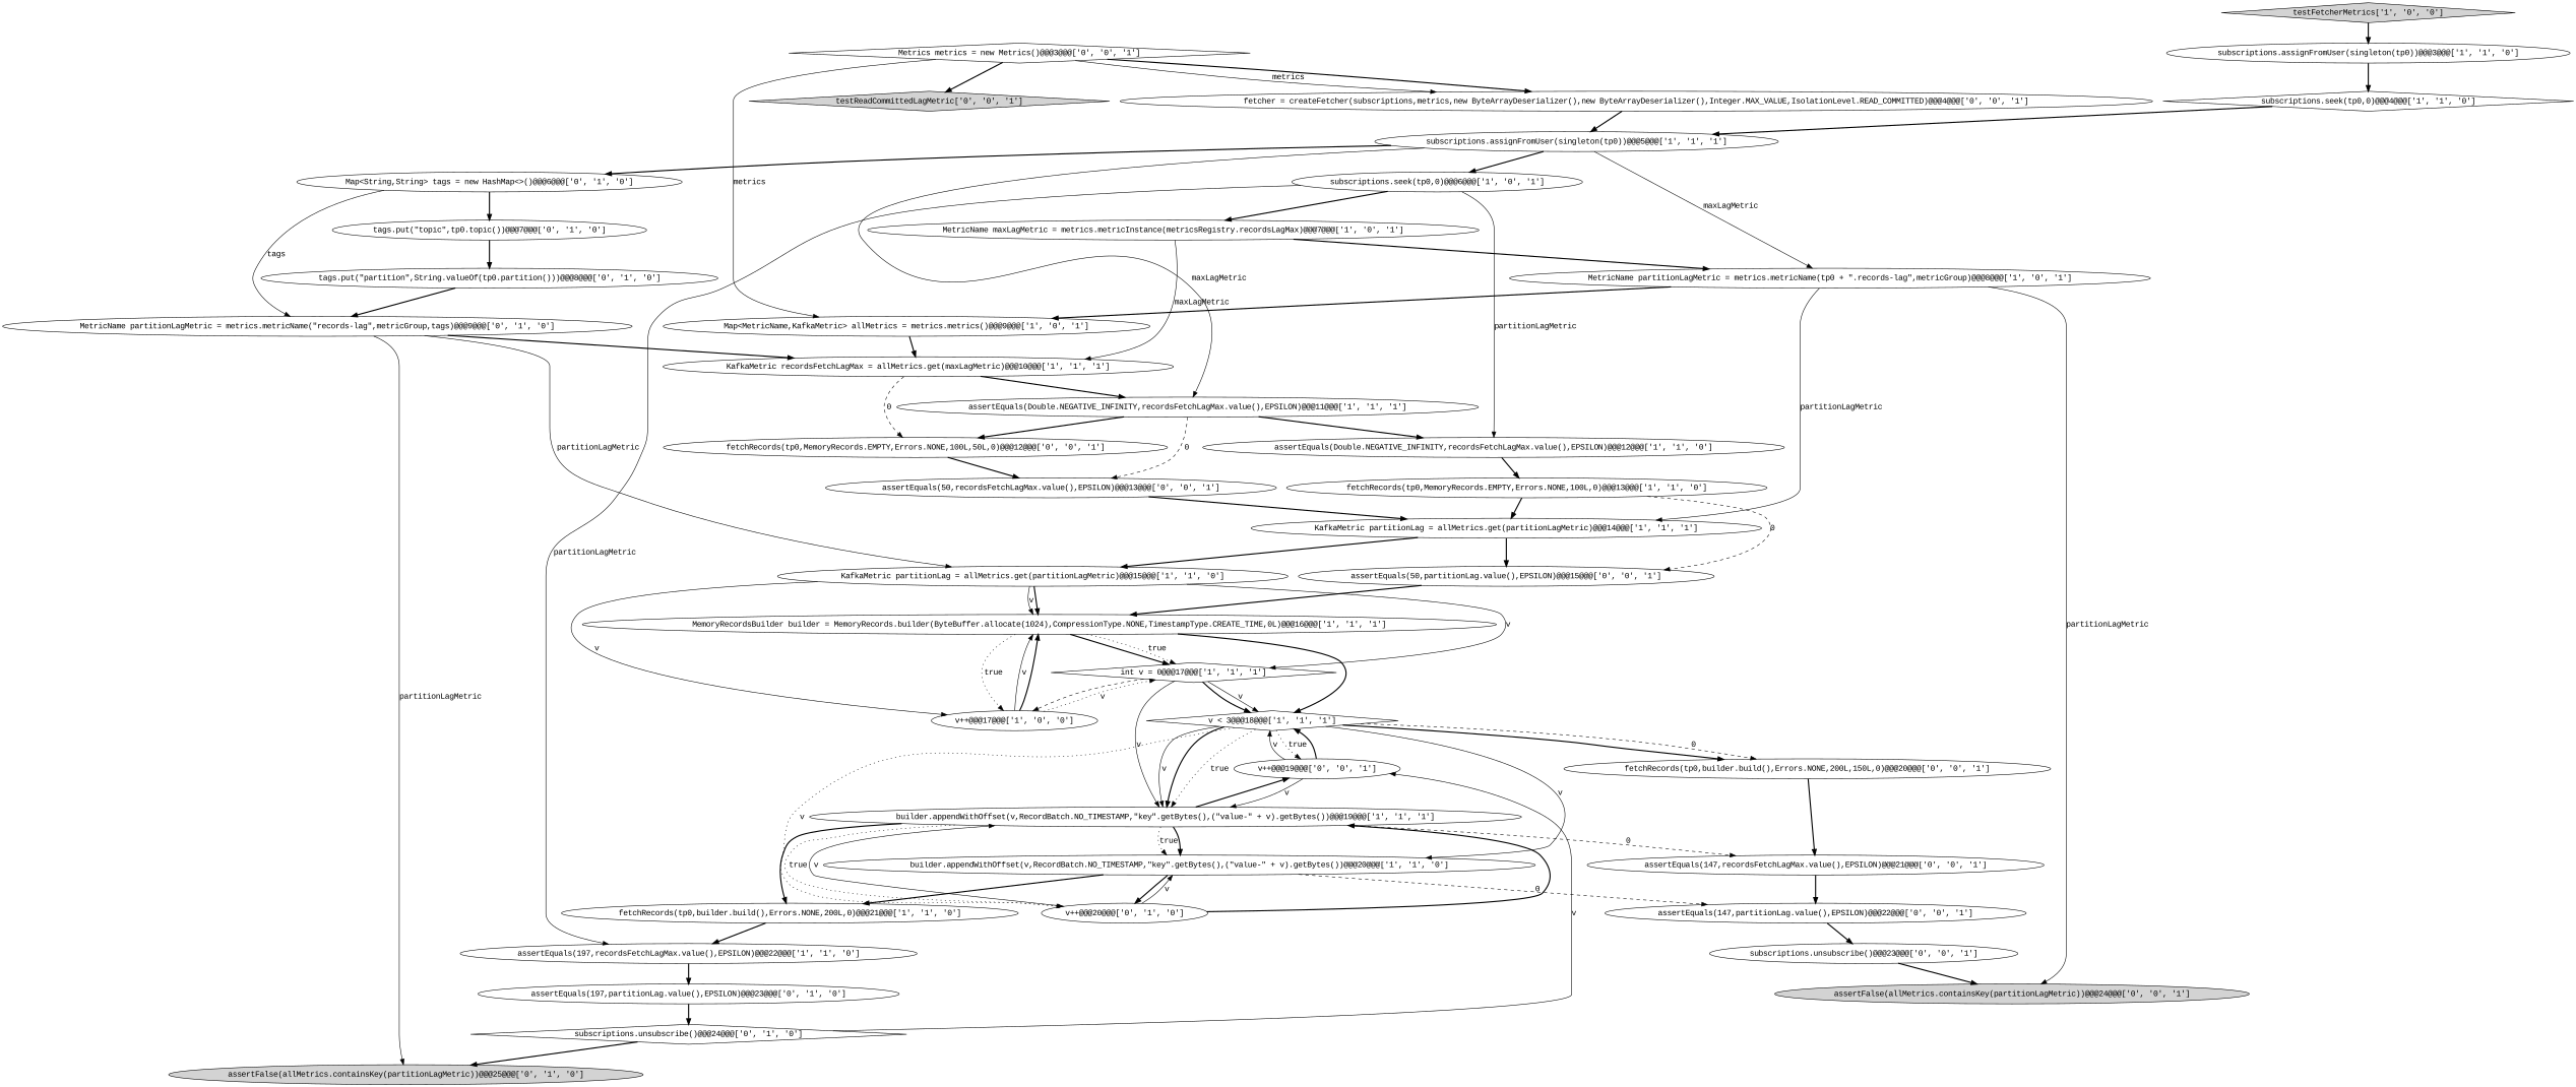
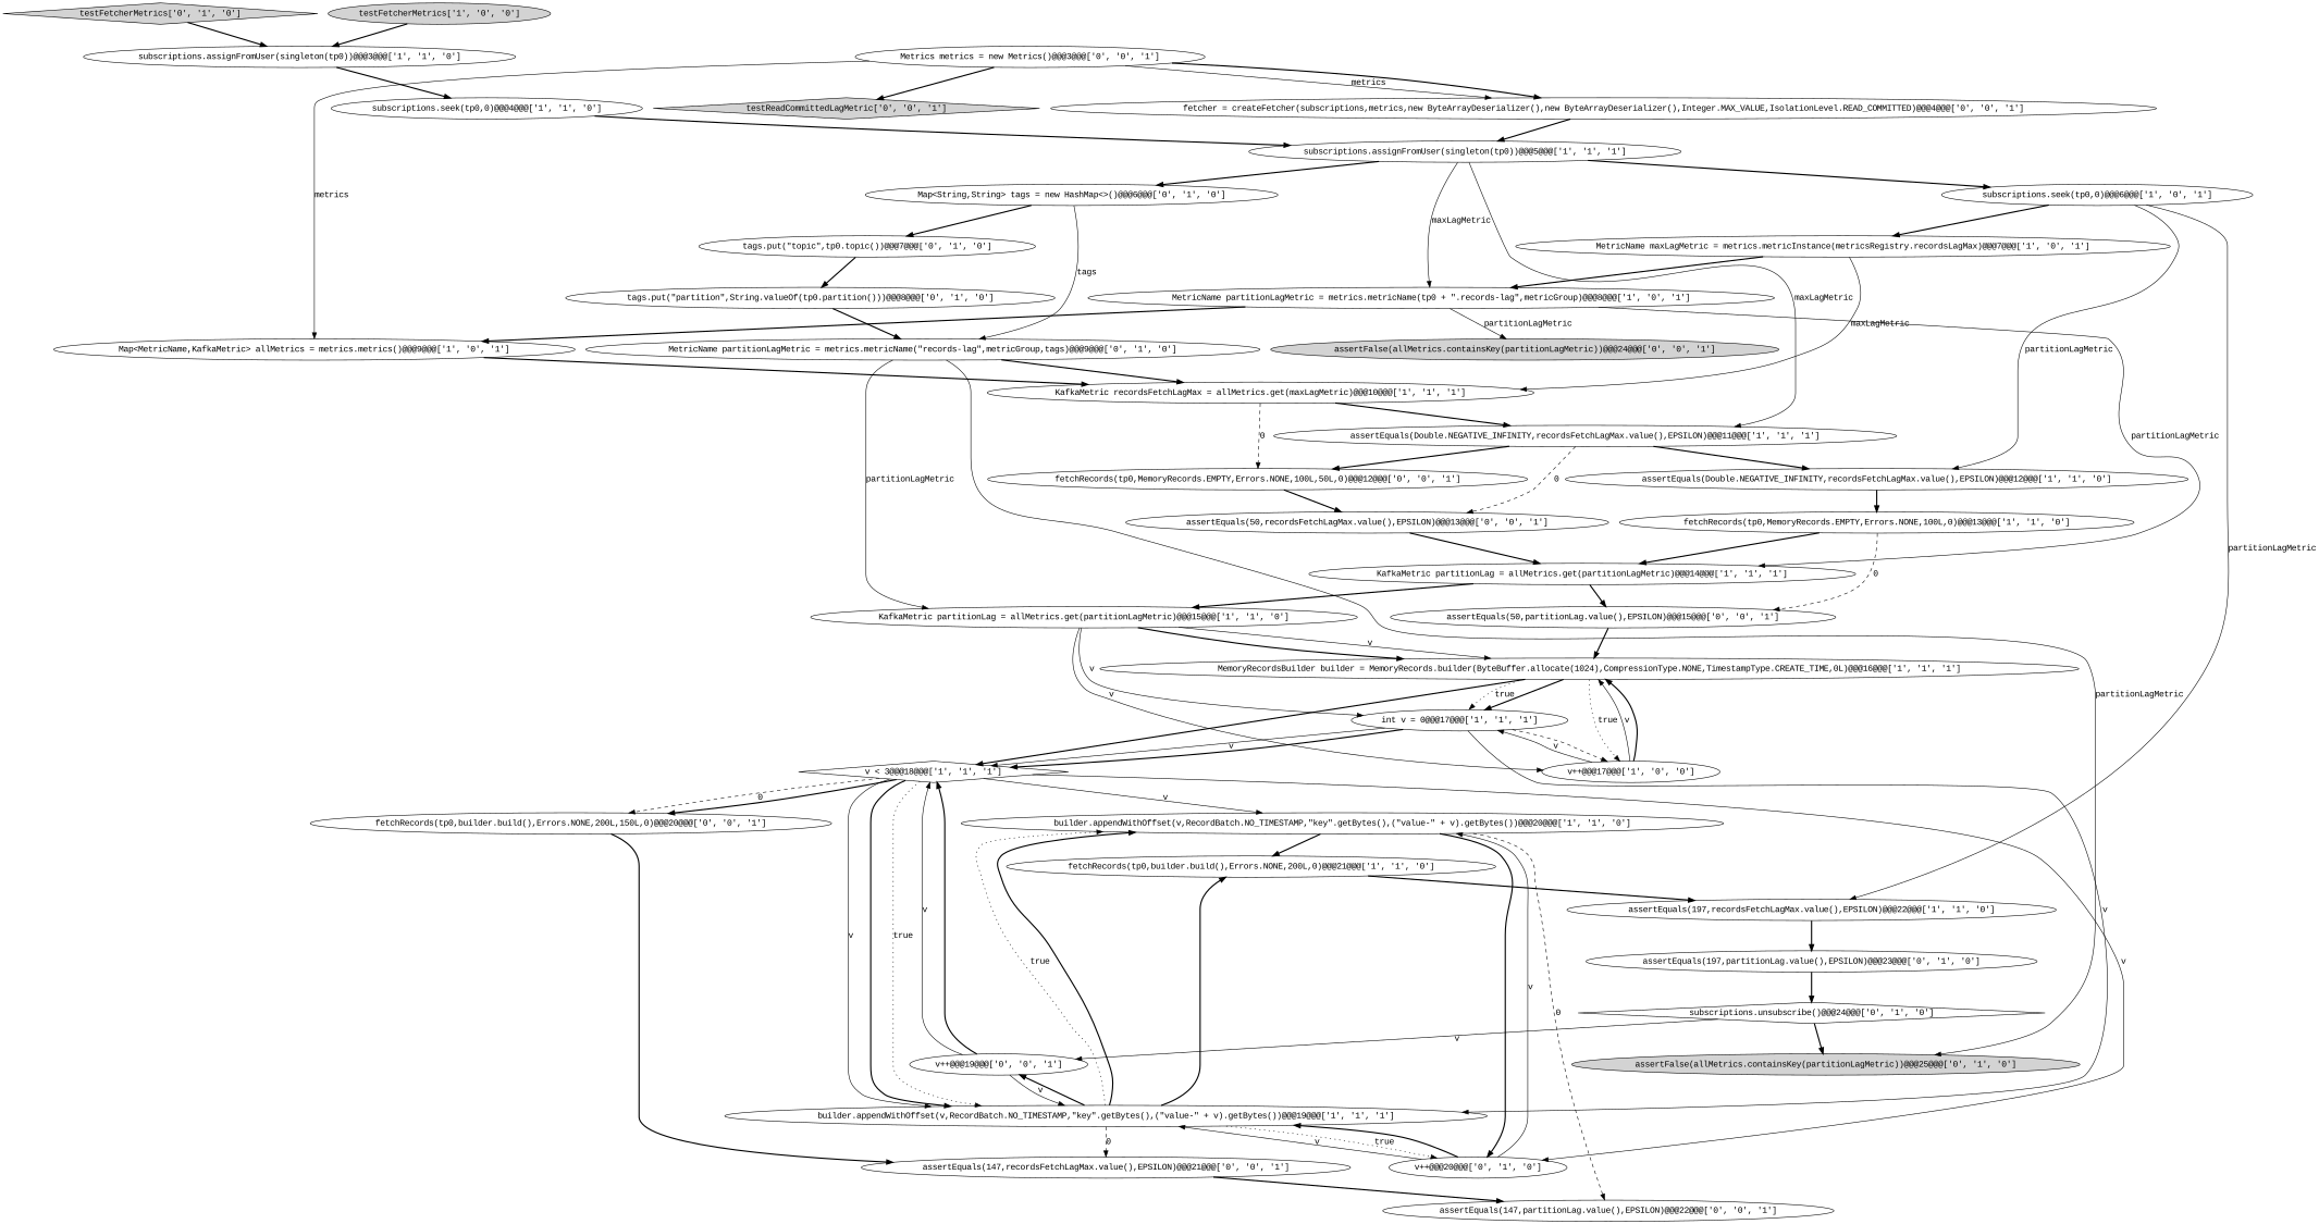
  digraph {
    fontname="Liberation Mono"
    node [fillcolor=white fontname="Liberation Mono" shape=ellipse style=filled]
    edge [fontname="Liberation Mono" style=bold]
    n1 [label="MetricName maxLagMetric = metrics.metricInstance(metricsRegistry.recordsLagMax)@@@7@@@['1', '0', '1']"]
    n2 [label="MetricName partitionLagMetric = metrics.metricName(tp0 + \".records-lag\",metricGroup)@@@8@@@['1', '0', '1']"]
    n3 [label="KafkaMetric recordsFetchLagMax = allMetrics.get(maxLagMetric)@@@10@@@['1', '1', '1']"]
    n4 [label="KafkaMetric partitionLag = allMetrics.get(partitionLagMetric)@@@14@@@['1', '1', '1']"]
    n5 [label="Map<MetricName,KafkaMetric> allMetrics = metrics.metrics()@@@9@@@['1', '0', '1']"]
    n6 [fillcolor=lightgray label="assertFalse(allMetrics.containsKey(partitionLagMetric))@@@24@@@['0', '0', '1']"]
    n7 [label="assertEquals(Double.NEGATIVE_INFINITY,recordsFetchLagMax.value(),EPSILON)@@@11@@@['1', '1', '1']"]
    n8 [label="fetchRecords(tp0,MemoryRecords.EMPTY,Errors.NONE,100L,50L,0)@@@12@@@['0', '0', '1']"]
    n9 [fillcolor=lightgray label="testReadCommittedLagMetric['0', '0', '1']" shape=diamond]
-   n10 [label="Metrics metrics = new Metrics()@@@3@@@['0', '0', '1']" shape=diamond]
+   n10 [label="Metrics metrics = new Metrics()@@@3@@@['0', '0', '1']"]
    n11 [label="fetcher = createFetcher(subscriptions,metrics,new ByteArrayDeserializer(),new ByteArrayDeserializer(),Integer.MAX_VALUE,IsolationLevel.READ_COMMITTED)@@@4@@@['0', '0', '1']"]
    n12 [label="assertEquals(147,partitionLag.value(),EPSILON)@@@22@@@['0', '0', '1']"]
-   n13 [label="subscriptions.unsubscribe()@@@23@@@['0', '0', '1']"]
    n14 [label="subscriptions.unsubscribe()@@@24@@@['0', '1', '0']" shape=diamond]
    n15 [fillcolor=lightgray label="assertFalse(allMetrics.containsKey(partitionLagMetric))@@@25@@@['0', '1', '0']"]
    n16 [label="v++@@@19@@@['0', '0', '1']"]
    n17 [label="builder.appendWithOffset(v,RecordBatch.NO_TIMESTAMP,\"key\".getBytes(),(\"value-\" + v).getBytes())@@@20@@@['1', '1', '0']"]
    n18 [label="fetchRecords(tp0,builder.build(),Errors.NONE,200L,0)@@@21@@@['1', '1', '0']"]
    n19 [label="v++@@@20@@@['0', '1', '0']"]
    n20 [label="assertEquals(197,recordsFetchLagMax.value(),EPSILON)@@@22@@@['1', '1', '0']"]
    n21 [label="builder.appendWithOffset(v,RecordBatch.NO_TIMESTAMP,\"key\".getBytes(),(\"value-\" + v).getBytes())@@@19@@@['1', '1', '1']"]
    n22 [label="assertEquals(197,partitionLag.value(),EPSILON)@@@23@@@['0', '1', '0']"]
    n23 [label="v < 3@@@18@@@['1', '1', '1']" shape=diamond]
    n24 [label="assertEquals(147,recordsFetchLagMax.value(),EPSILON)@@@21@@@['0', '0', '1']"]
    n25 [label="fetchRecords(tp0,builder.build(),Errors.NONE,200L,150L,0)@@@20@@@['0', '0', '1']"]
    n26 [label="tags.put(\"topic\",tp0.topic())@@@7@@@['0', '1', '0']"]
    n27 [label="tags.put(\"partition\",String.valueOf(tp0.partition()))@@@8@@@['0', '1', '0']"]
    n28 [label="MetricName partitionLagMetric = metrics.metricName(\"records-lag\",metricGroup,tags)@@@9@@@['0', '1', '0']"]
    n29 [label="assertEquals(50,recordsFetchLagMax.value(),EPSILON)@@@13@@@['0', '0', '1']"]
    n30 [label="assertEquals(50,partitionLag.value(),EPSILON)@@@15@@@['0', '0', '1']"]
    n31 [label="KafkaMetric partitionLag = allMetrics.get(partitionLagMetric)@@@15@@@['1', '1', '0']"]
    n32 [label="Map<String,String> tags = new HashMap<>()@@@6@@@['0', '1', '0']"]
    n33 [label="subscriptions.assignFromUser(singleton(tp0))@@@5@@@['1', '1', '1']"]
    n34 [label="subscriptions.seek(tp0,0)@@@6@@@['1', '0', '1']"]
    n35 [label="MemoryRecordsBuilder builder = MemoryRecords.builder(ByteBuffer.allocate(1024),CompressionType.NONE,TimestampType.CREATE_TIME,0L)@@@16@@@['1', '1', '1']"]
-   n36 [label="int v = 0@@@17@@@['1', '1', '1']" shape=diamond]
+   n36 [label="int v = 0@@@17@@@['1', '1', '1']"]
    n37 [label="v++@@@17@@@['1', '0', '0']"]
    n38 [label="assertEquals(Double.NEGATIVE_INFINITY,recordsFetchLagMax.value(),EPSILON)@@@12@@@['1', '1', '0']"]
    n39 [label="fetchRecords(tp0,MemoryRecords.EMPTY,Errors.NONE,100L,0)@@@13@@@['1', '1', '0']"]
    n40 [label="subscriptions.assignFromUser(singleton(tp0))@@@3@@@['1', '1', '0']"]
-   n41 [label="subscriptions.seek(tp0,0)@@@4@@@['1', '1', '0']" shape=diamond]
-   n43 [fillcolor=lightgray label="testFetcherMetrics['1', '0', '0']" shape=diamond]
+   n41 [label="subscriptions.seek(tp0,0)@@@4@@@['1', '1', '0']"]
+   n42 [fillcolor=lightgray label="testFetcherMetrics['0', '1', '0']" shape=diamond]
+   n43 [fillcolor=lightgray label="testFetcherMetrics['1', '0', '0']"]
    n1 -> n2
    n1 -> n3 [label=maxLagMetric style=solid]
    n2 -> n4 [label=partitionLagMetric style=solid]
    n2 -> n5
    n2 -> n6 [label=partitionLagMetric style=solid]
    n3 -> n7
    n3 -> n8 [label=0 style=dashed]
    n4 -> n30
    n4 -> n31
    n5 -> n3
    n7 -> n8
    n7 -> n29 [label=0 style=dashed]
    n7 -> n38
    n8 -> n29
    n10 -> n5 [label=metrics style=solid]
    n10 -> n9
    n10 -> n11 [label=metrics style=solid]
    n10 -> n11
    n11 -> n33
-   n12 -> n13
-   n13 -> n6
    n14 -> n15
    n14 -> n16 [label=v style=solid]
    n16 -> n21 [label=v style=solid]
    n16 -> n23
    n16 -> n23 [label=v style=solid]
    n17 -> n12 [label=0 style=dashed]
    n17 -> n18
    n17 -> n19
    n18 -> n20
    n19 -> n17 [label=v style=solid]
    n19 -> n21
    n19 -> n21 [label=v style=solid]
    n20 -> n22
    n21 -> n16
    n21 -> n17 [label=true style=dotted]
    n21 -> n17
    n21 -> n18
    n21 -> n19 [label=true style=dotted]
    n21 -> n24 [label=0 style=dashed]
    n22 -> n14
-   n23 -> n16 [label=true style=dotted]
    n23 -> n17 [label=v style=solid]
-   n23 -> n19 [label=v style=dotted]
+   n23 -> n19 [label=v style=solid]
    n23 -> n21 [label=v style=solid]
    n23 -> n21
    n23 -> n21 [label=true style=dotted]
    n23 -> n25 [label=0 style=dashed]
    n23 -> n25
    n24 -> n12
    n25 -> n24
    n26 -> n27
    n27 -> n28
    n28 -> n3
    n28 -> n15 [label=partitionLagMetric style=solid]
    n28 -> n31 [label=partitionLagMetric style=solid]
    n29 -> n4
    n30 -> n35
    n31 -> n35
    n31 -> n35 [label=v style=solid]
    n31 -> n36 [label=v style=solid]
    n31 -> n37 [label=v style=solid]
    n32 -> n26
    n32 -> n28 [label=tags style=solid]
    n33 -> n2 [label=maxLagMetric style=solid]
    n33 -> n7 [label=maxLagMetric style=solid]
    n33 -> n32
    n33 -> n34
    n34 -> n1
    n34 -> n20 [label=partitionLagMetric style=solid]
    n34 -> n38 [label=partitionLagMetric style=solid]
    n35 -> n23
    n35 -> n36
    n35 -> n36 [label=true style=dotted]
    n35 -> n37 [label=true style=dotted]
    n36 -> n21 [label=v style=solid]
    n36 -> n23 [label=v style=solid]
    n36 -> n23
    n36 -> n37 [style=dashed]
    n37 -> n35 [label=v style=solid]
    n37 -> n35
-   n37 -> n36 [label=v style=dotted]
+   n37 -> n36 [label=v style=solid]
    n38 -> n39
    n39 -> n4
    n39 -> n30 [label=0 style=dashed]
    n40 -> n41
    n41 -> n33
+   n42 -> n40
    n43 -> n40
  }
